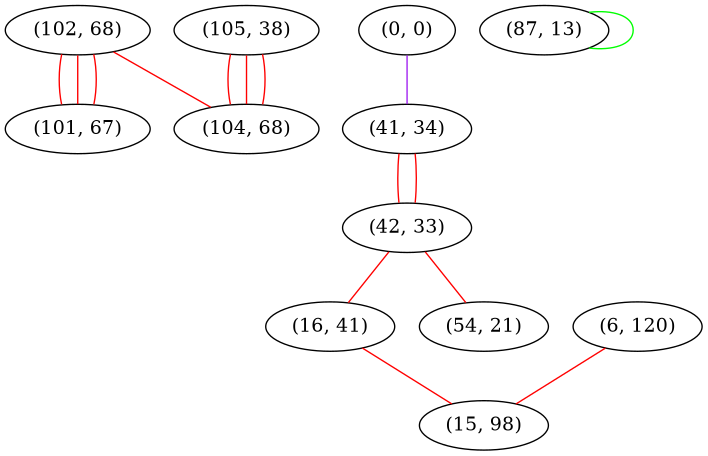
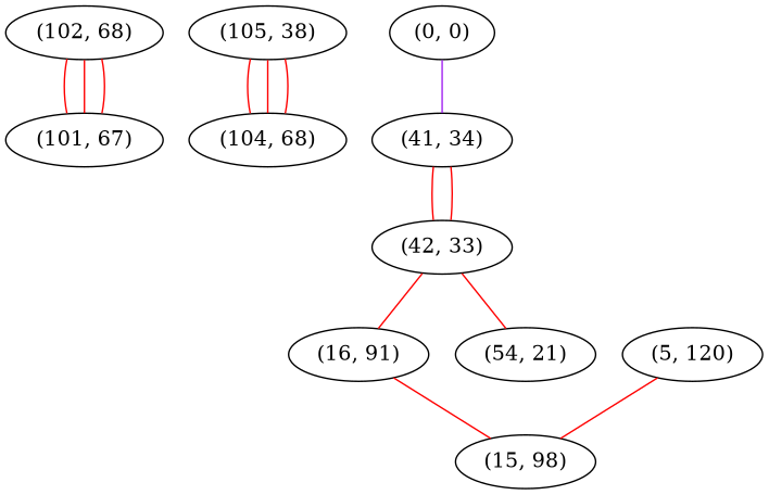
  graph {
    edge [color=red weight=1]
    "(102, 68)"
    "(101, 67)"
    "(104, 68)"
    "(0, 0)"
    "(41, 34)"
    "(42, 33)"
    n7 [label="(105, 38)"]
    n8 [label="(15, 98)"]
-   "(16, 91)" [label="(16, 41)"]
+   "(16, 91)"
    "(54, 21)"
-   "(5, 120)" [label="(6, 120)"]
-   "(87, 13)"
+   "(5, 120)"
    "(102, 68)" -- "(101, 67)"
    "(102, 68)" -- "(101, 67)"
    "(102, 68)" -- "(101, 67)"
-   "(102, 68)" -- "(104, 68)"
    "(0, 0)" -- "(41, 34)" [color=purple weight=4]
    "(41, 34)" -- "(42, 33)"
    "(41, 34)" -- "(42, 33)"
    "(42, 33)" -- "(16, 91)"
    "(42, 33)" -- "(54, 21)"
    n7 -- "(104, 68)"
    n7 -- "(104, 68)"
    n7 -- "(104, 68)"
    "(16, 91)" -- n8
    "(5, 120)" -- n8
-   "(87, 13)" -- "(87, 13)" [color=green weight=2]
  }
